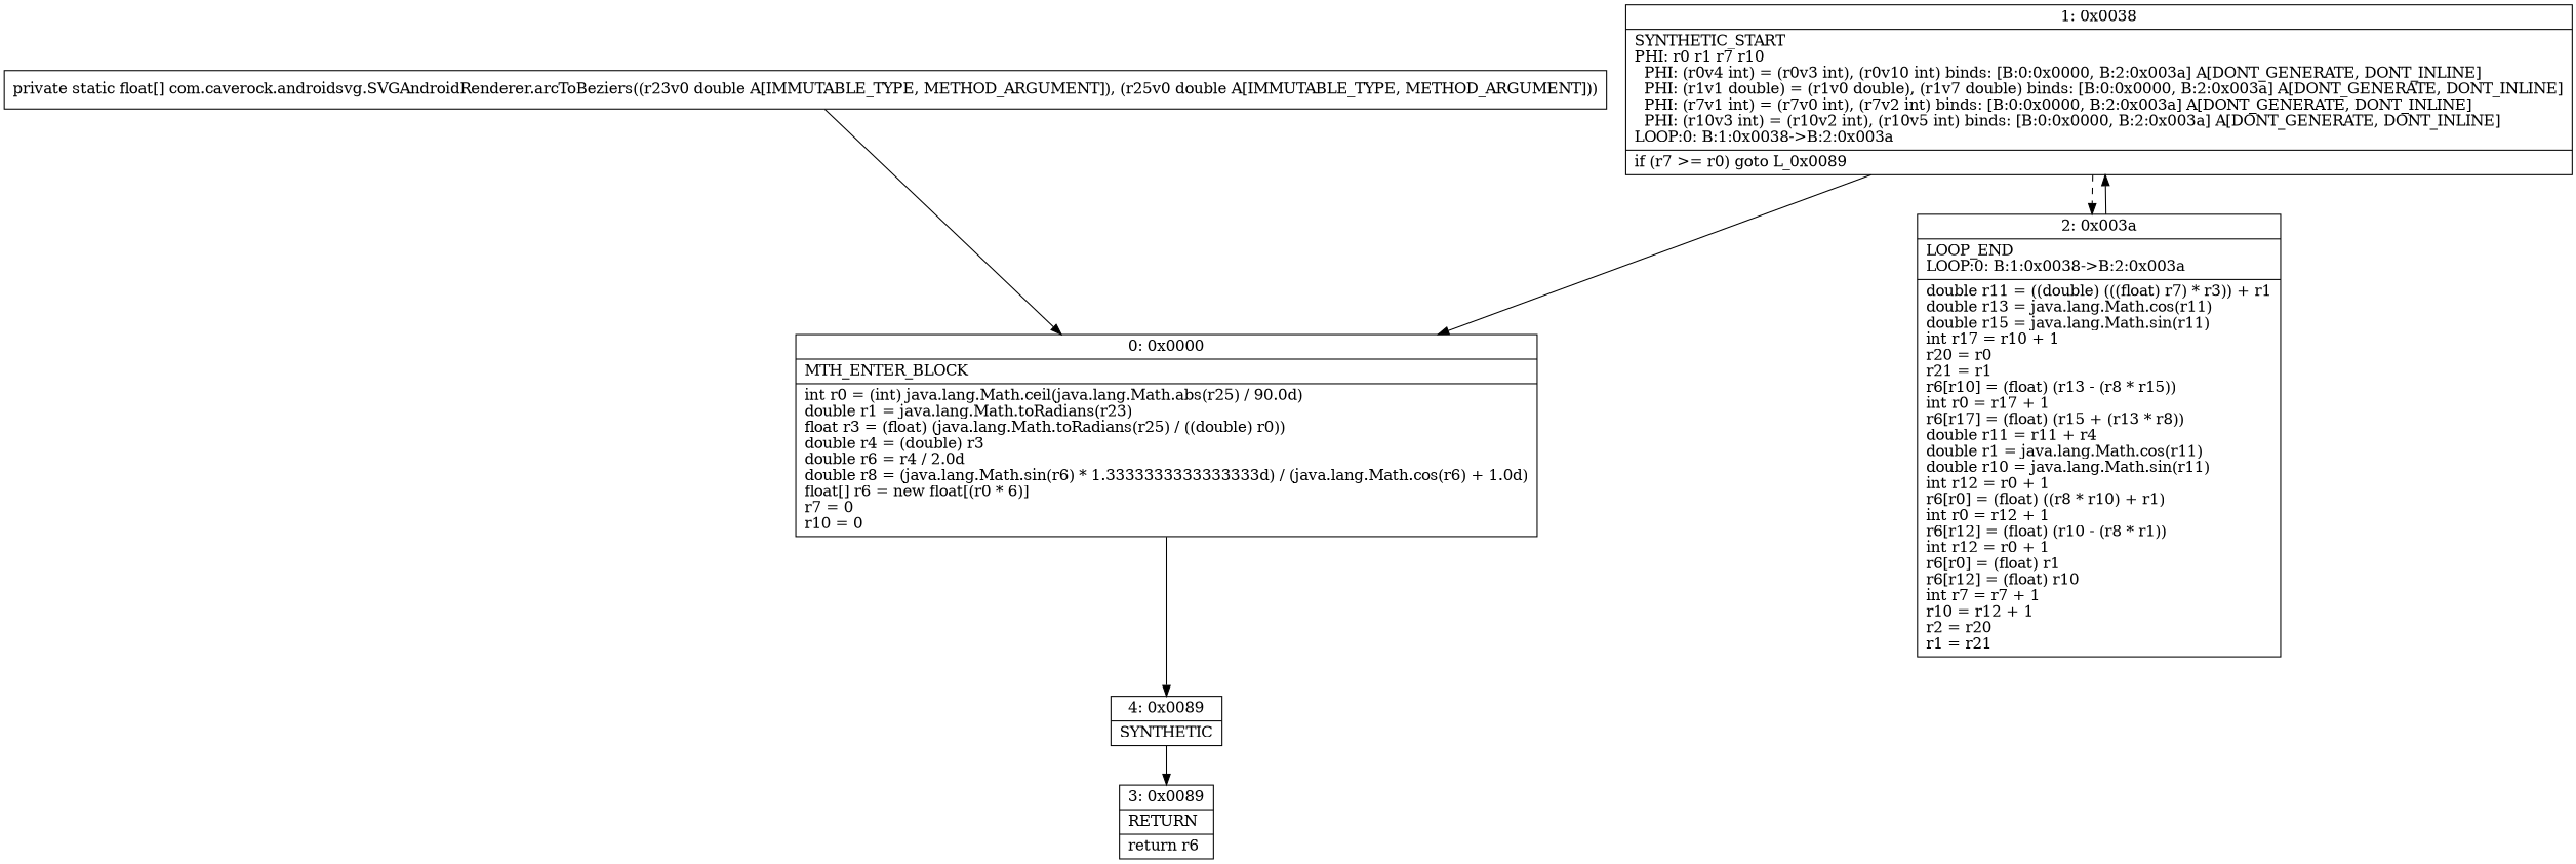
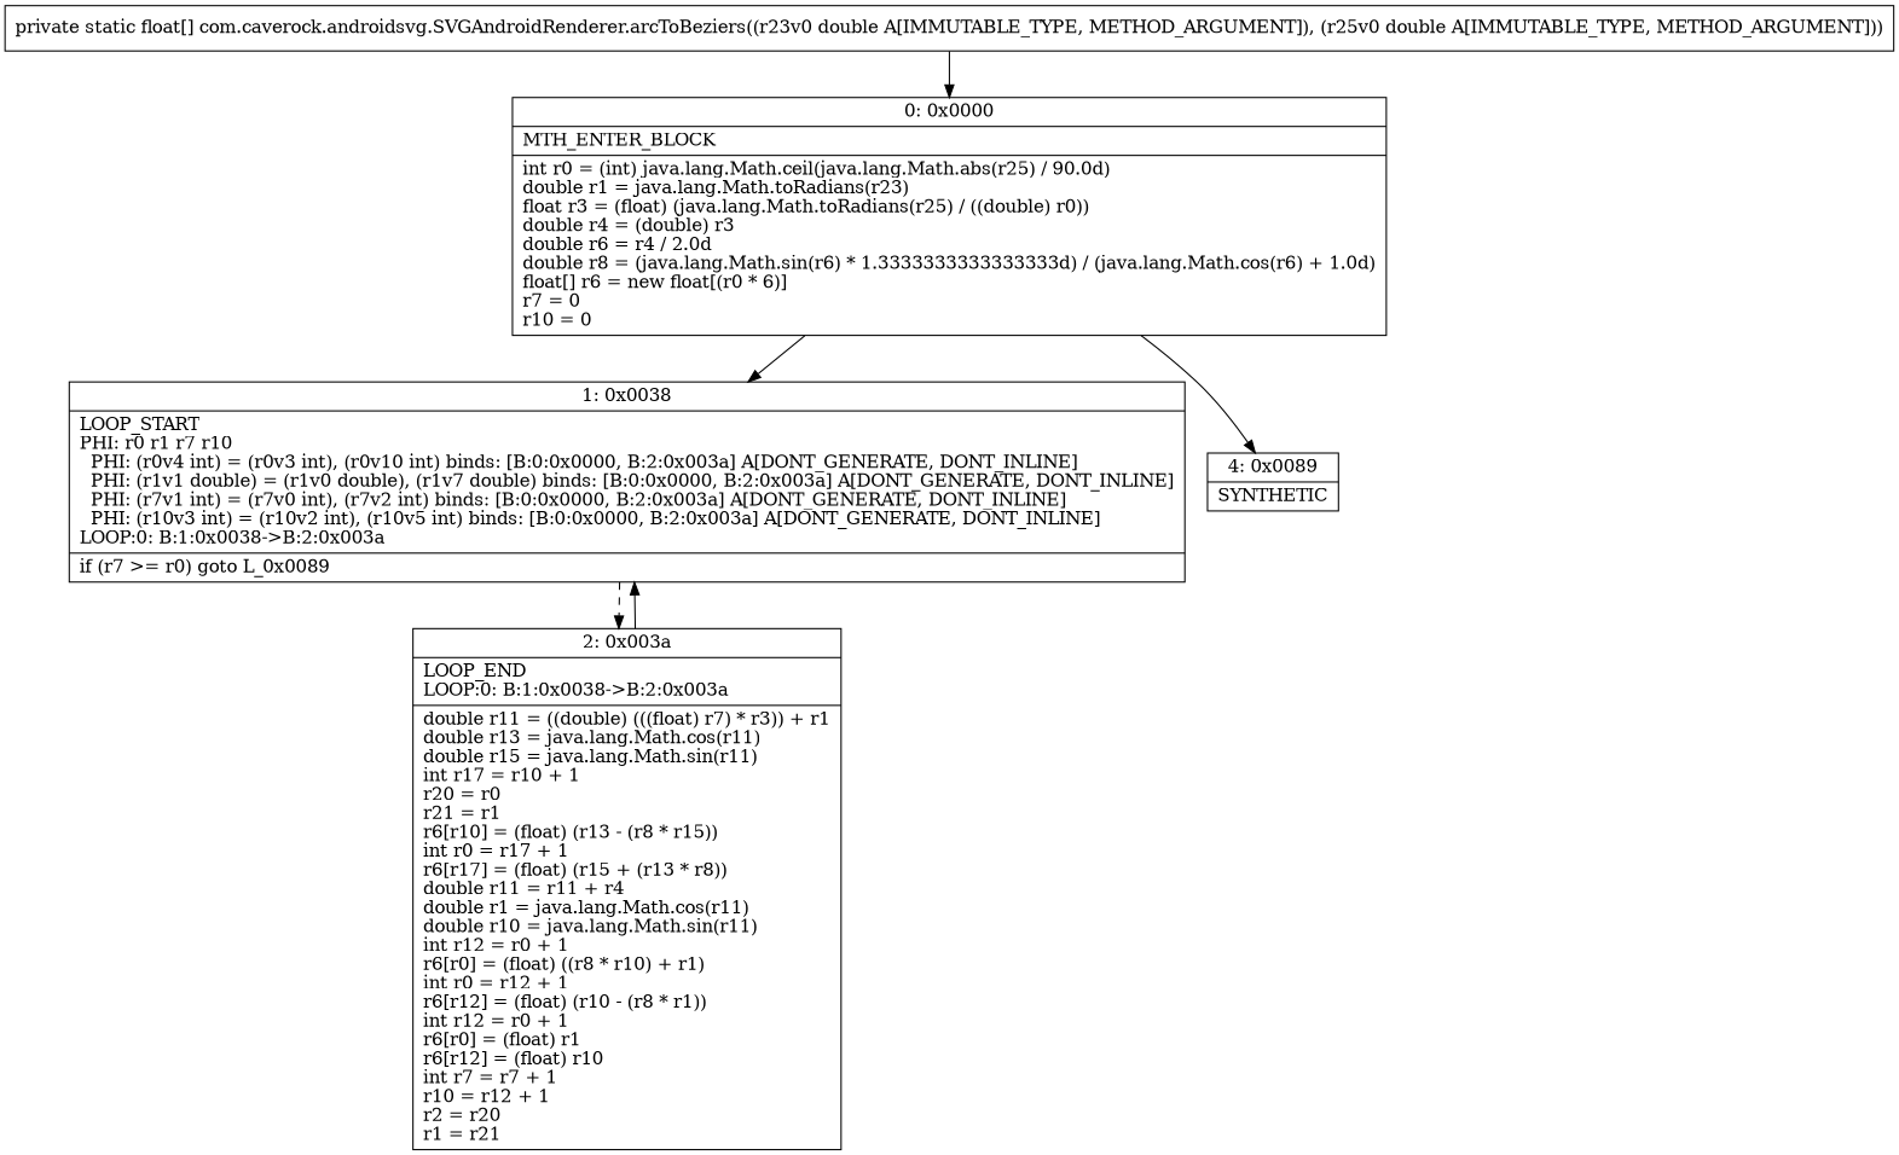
  digraph {
    node [shape=record]
    n1 [label="{0\:\ 0x0000|MTH_ENTER_BLOCK\l|int r0 = (int) java.lang.Math.ceil(java.lang.Math.abs(r25) \/ 90.0d)\ldouble r1 = java.lang.Math.toRadians(r23)\lfloat r3 = (float) (java.lang.Math.toRadians(r25) \/ ((double) r0))\ldouble r4 = (double) r3\ldouble r6 = r4 \/ 2.0d\ldouble r8 = (java.lang.Math.sin(r6) * 1.3333333333333333d) \/ (java.lang.Math.cos(r6) + 1.0d)\lfloat[] r6 = new float[(r0 * 6)]\lr7 = 0\lr10 = 0\l}"]
-   n2 [label="{1\:\ 0x0038|SYNTHETIC_START\lPHI: r0 r1 r7 r10 \l  PHI: (r0v4 int) = (r0v3 int), (r0v10 int) binds: [B:0:0x0000, B:2:0x003a] A[DONT_GENERATE, DONT_INLINE]\l  PHI: (r1v1 double) = (r1v0 double), (r1v7 double) binds: [B:0:0x0000, B:2:0x003a] A[DONT_GENERATE, DONT_INLINE]\l  PHI: (r7v1 int) = (r7v0 int), (r7v2 int) binds: [B:0:0x0000, B:2:0x003a] A[DONT_GENERATE, DONT_INLINE]\l  PHI: (r10v3 int) = (r10v2 int), (r10v5 int) binds: [B:0:0x0000, B:2:0x003a] A[DONT_GENERATE, DONT_INLINE]\lLOOP:0: B:1:0x0038\-\>B:2:0x003a\l|if (r7 \>= r0) goto L_0x0089\l}"]
+   n2 [label="{1\:\ 0x0038|LOOP_START\lPHI: r0 r1 r7 r10 \l  PHI: (r0v4 int) = (r0v3 int), (r0v10 int) binds: [B:0:0x0000, B:2:0x003a] A[DONT_GENERATE, DONT_INLINE]\l  PHI: (r1v1 double) = (r1v0 double), (r1v7 double) binds: [B:0:0x0000, B:2:0x003a] A[DONT_GENERATE, DONT_INLINE]\l  PHI: (r7v1 int) = (r7v0 int), (r7v2 int) binds: [B:0:0x0000, B:2:0x003a] A[DONT_GENERATE, DONT_INLINE]\l  PHI: (r10v3 int) = (r10v2 int), (r10v5 int) binds: [B:0:0x0000, B:2:0x003a] A[DONT_GENERATE, DONT_INLINE]\lLOOP:0: B:1:0x0038\-\>B:2:0x003a\l|if (r7 \>= r0) goto L_0x0089\l}"]
    n3 [label="{4\:\ 0x0089|SYNTHETIC\l}"]
    n4 [label="{2\:\ 0x003a|LOOP_END\lLOOP:0: B:1:0x0038\-\>B:2:0x003a\l|double r11 = ((double) (((float) r7) * r3)) + r1\ldouble r13 = java.lang.Math.cos(r11)\ldouble r15 = java.lang.Math.sin(r11)\lint r17 = r10 + 1\lr20 = r0\lr21 = r1\lr6[r10] = (float) (r13 \- (r8 * r15))\lint r0 = r17 + 1\lr6[r17] = (float) (r15 + (r13 * r8))\ldouble r11 = r11 + r4\ldouble r1 = java.lang.Math.cos(r11)\ldouble r10 = java.lang.Math.sin(r11)\lint r12 = r0 + 1\lr6[r0] = (float) ((r8 * r10) + r1)\lint r0 = r12 + 1\lr6[r12] = (float) (r10 \- (r8 * r1))\lint r12 = r0 + 1\lr6[r0] = (float) r1\lr6[r12] = (float) r10\lint r7 = r7 + 1\lr10 = r12 + 1\lr2 = r20\lr1 = r21\l}"]
-   n5 [label="{3\:\ 0x0089|RETURN\l|return r6\l}"]
    n6 [label="{private static float[] com.caverock.androidsvg.SVGAndroidRenderer.arcToBeziers((r23v0 double A[IMMUTABLE_TYPE, METHOD_ARGUMENT]), (r25v0 double A[IMMUTABLE_TYPE, METHOD_ARGUMENT])) }"]
-   n2 -> n1
+   n1 -> n2
    n1 -> n3
    n2 -> n4 [style=dashed]
-   n3 -> n5
    n4 -> n2
    n6 -> n1
  }
